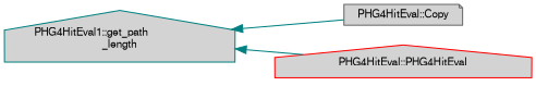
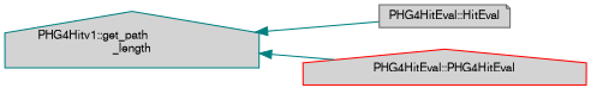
  digraph {
    rankdir=LR
    node [fillcolor=lightgrey fontname=FreeSans fontsize=10 shape=house style=filled]
    edge [color=teal dir=back fontname=FreeSans fontsize=10 labelfontname=FreeSans labelfontsize=10 style=solid]
-   n1 [color=teal fontcolor=black height=0.2 label="PHG4HitEval1::get_path\l_length" width=0.4]
-   n2 [color=gray40 height=0.2 label="PHG4HitEval::Copy" shape=note width=0.4]
+   n1 [color=teal fontcolor=black height=0.2 label="PHG4Hitv1::get_path\l_length" width=0.4]
+   n2 [color=gray40 height=0.2 label="PHG4HitEval::HitEval" shape=note width=0.4]
    n3 [color=red height=0.2 label="PHG4HitEval::PHG4HitEval" width=0.4]
    n1 -> n2
    n1 -> n3
  }
